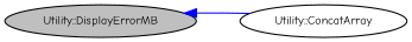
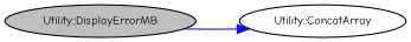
  digraph {
    rankdir=LR
    fontname="Comic Neue"
    node [color=black fontname="Comic Neue" fontsize=10 shape=ellipse style=filled]
    n1 [fillcolor=grey75 fontcolor=black height=0.2 label="Utility::DisplayErrorMB" width=0.4]
    n2 [fillcolor=white height=0.2 label="Utility::ConcatArray" width=0.4]
-   n2 -> n1 [color=blue fontname="Comic Neue" fontsize=10 labelfontname=FreeSans labelfontsize=10 style=solid]
+   n1 -> n2 [color=blue fontname="Comic Neue" fontsize=10 labelfontname=FreeSans labelfontsize=10 style=solid]
  }
